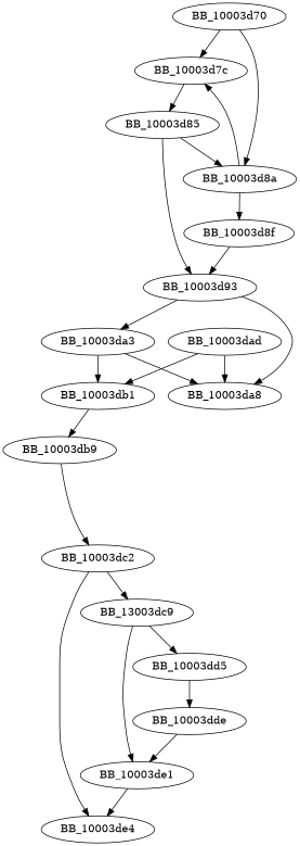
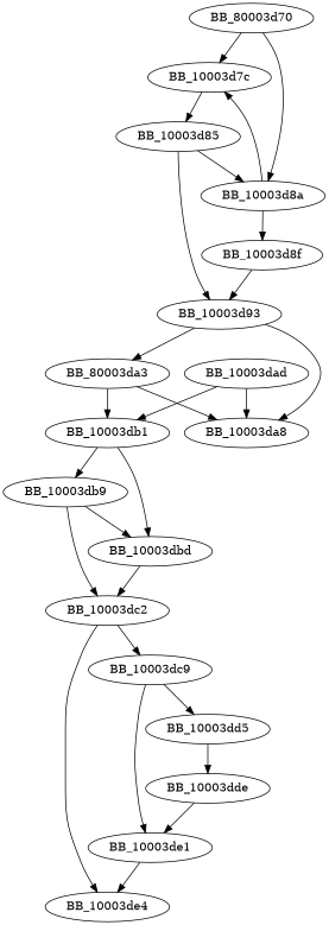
  digraph {
-   BB_10003d70
+   BB_10003d70 [label=BB_80003d70]
    BB_10003d7c
    BB_10003d8a
    BB_10003d85
    BB_10003d8f
    BB_10003d93
-   BB_10003da3
+   BB_10003da3 [label=BB_80003da3]
    BB_10003da8
    BB_10003db1
    BB_10003db9
+   BB_10003dbd
    BB_10003dad
    BB_10003dc2
-   BB_10003dc9 [label=BB_13003dc9]
+   BB_10003dc9
    BB_10003de4
    BB_10003dd5
    BB_10003de1
    BB_10003dde
    BB_10003d70 -> BB_10003d7c
    BB_10003d70 -> BB_10003d8a
    BB_10003d7c -> BB_10003d85
    BB_10003d8a -> BB_10003d7c
    BB_10003d8a -> BB_10003d8f
    BB_10003d85 -> BB_10003d8a
    BB_10003d85 -> BB_10003d93
    BB_10003d8f -> BB_10003d93
    BB_10003d93 -> BB_10003da3
    BB_10003d93 -> BB_10003da8
    BB_10003da3 -> BB_10003da8
    BB_10003da3 -> BB_10003db1
    BB_10003db1 -> BB_10003db9
+   BB_10003db1 -> BB_10003dbd
+   BB_10003db9 -> BB_10003dbd
    BB_10003db9 -> BB_10003dc2
+   BB_10003dbd -> BB_10003dc2
    BB_10003dad -> BB_10003da8
    BB_10003dad -> BB_10003db1
    BB_10003dc2 -> BB_10003dc9
    BB_10003dc2 -> BB_10003de4
    BB_10003dc9 -> BB_10003dd5
    BB_10003dc9 -> BB_10003de1
    BB_10003dd5 -> BB_10003dde
    BB_10003de1 -> BB_10003de4
    BB_10003dde -> BB_10003de1
  }
